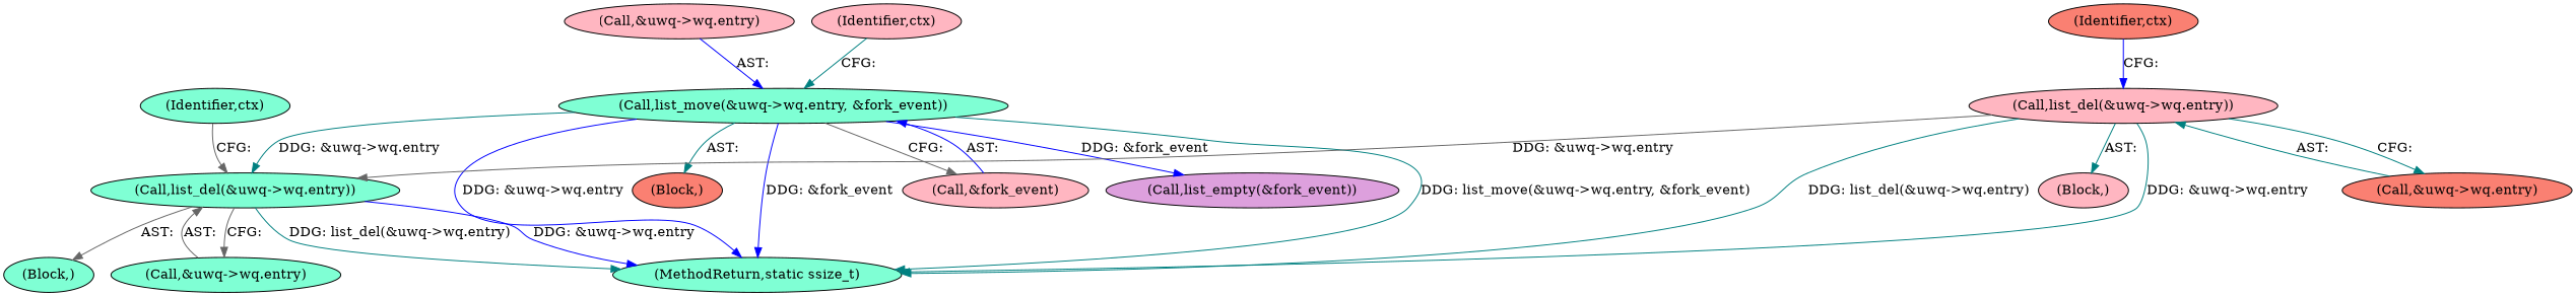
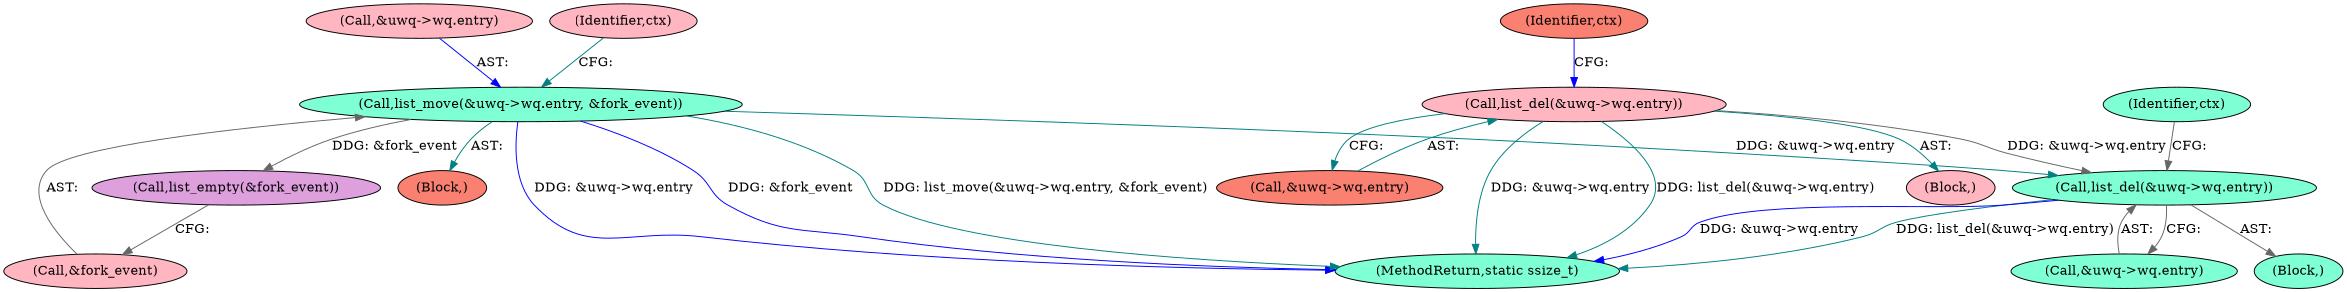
  digraph {
    node [fillcolor=aquamarine style=filled]
    edge [color=teal]
    n1 [label="(Call,list_del(&uwq->wq.entry))"]
    n2 [label="(MethodReturn,static ssize_t)"]
    n3 [label="(Block,)"]
    n4 [label="(Call,&uwq->wq.entry)"]
    n5 [label="(Call,list_move(&uwq->wq.entry, &fork_event))"]
    n6 [fillcolor=lightpink label="(Call,&fork_event)"]
    n7 [fillcolor=plum label="(Call,list_empty(&fork_event))"]
    n8 [fillcolor=salmon label="(Block,)"]
    n9 [fillcolor=lightpink label="(Call,list_del(&uwq->wq.entry))"]
    n10 [fillcolor=salmon label="(Call,&uwq->wq.entry)"]
    n11 [fillcolor=lightpink label="(Block,)"]
    n12 [fillcolor=lightpink label="(Identifier,ctx)"]
    n13 [label="(Identifier,ctx)"]
    n14 [fillcolor=lightpink label="(Call,&uwq->wq.entry)"]
    n15 [fillcolor=salmon label="(Identifier,ctx)"]
    n1 -> n2 [label="DDG: list_del(&uwq->wq.entry)"]
    n1 -> n2 [color=blue label="DDG: &uwq->wq.entry"]
    n1 -> n3 [color=gray40 label="AST: "]
    n1 -> n4 [color=gray40 label="CFG: "]
    n4 -> n1 [color=gray40 label="AST: "]
    n5 -> n1 [label="DDG: &uwq->wq.entry"]
    n5 -> n2 [color=blue label="DDG: &uwq->wq.entry"]
    n5 -> n2 [color=blue label="DDG: &fork_event"]
    n5 -> n2 [label="DDG: list_move(&uwq->wq.entry, &fork_event)"]
-   n5 -> n6 [color=gray40 label="CFG: "]
-   n5 -> n7 [color=blue label="DDG: &fork_event"]
+   n7 -> n6 [color=gray40 label="CFG: "]
+   n5 -> n7 [color=gray40 label="DDG: &fork_event"]
    n5 -> n8 [label="AST: "]
-   n6 -> n5 [color=blue label="AST: "]
+   n6 -> n5 [color=gray40 label="AST: "]
    n9 -> n1 [color=gray40 label="DDG: &uwq->wq.entry"]
    n9 -> n2 [label="DDG: &uwq->wq.entry"]
    n9 -> n2 [label="DDG: list_del(&uwq->wq.entry)"]
    n9 -> n10 [label="CFG: "]
    n9 -> n11 [label="AST: "]
    n10 -> n9 [label="AST: "]
    n12 -> n5 [label="CFG: "]
    n13 -> n1 [color=gray40 label="CFG: "]
    n14 -> n5 [color=blue label="AST: "]
    n15 -> n9 [color=blue label="CFG: "]
  }
